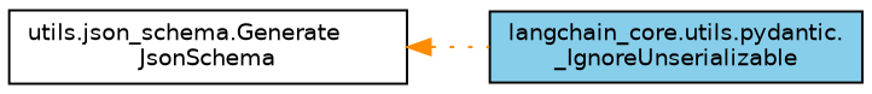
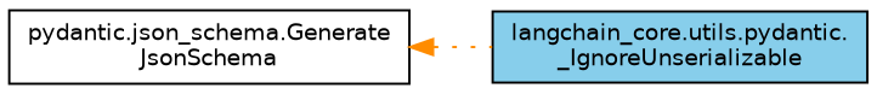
  digraph {
    rankdir=LR
    node [color=black fontname=Helvetica fontsize=10 shape=record style=filled]
-   n1 [fillcolor=white height=0.2 label="utils.json_schema.Generate\lJsonSchema" width=0.4]
+   n1 [fillcolor=white height=0.2 label="pydantic.json_schema.Generate\lJsonSchema" width=0.4]
    n2 [fillcolor=skyblue height=0.2 label="langchain_core.utils.pydantic.\l_IgnoreUnserializable" width=0.4]
    n1 -> n2 [color=darkorange dir=back fontname=Helvetica fontsize=10 labelfontname=Helvetica labelfontsize=10 style=dotted]
  }
